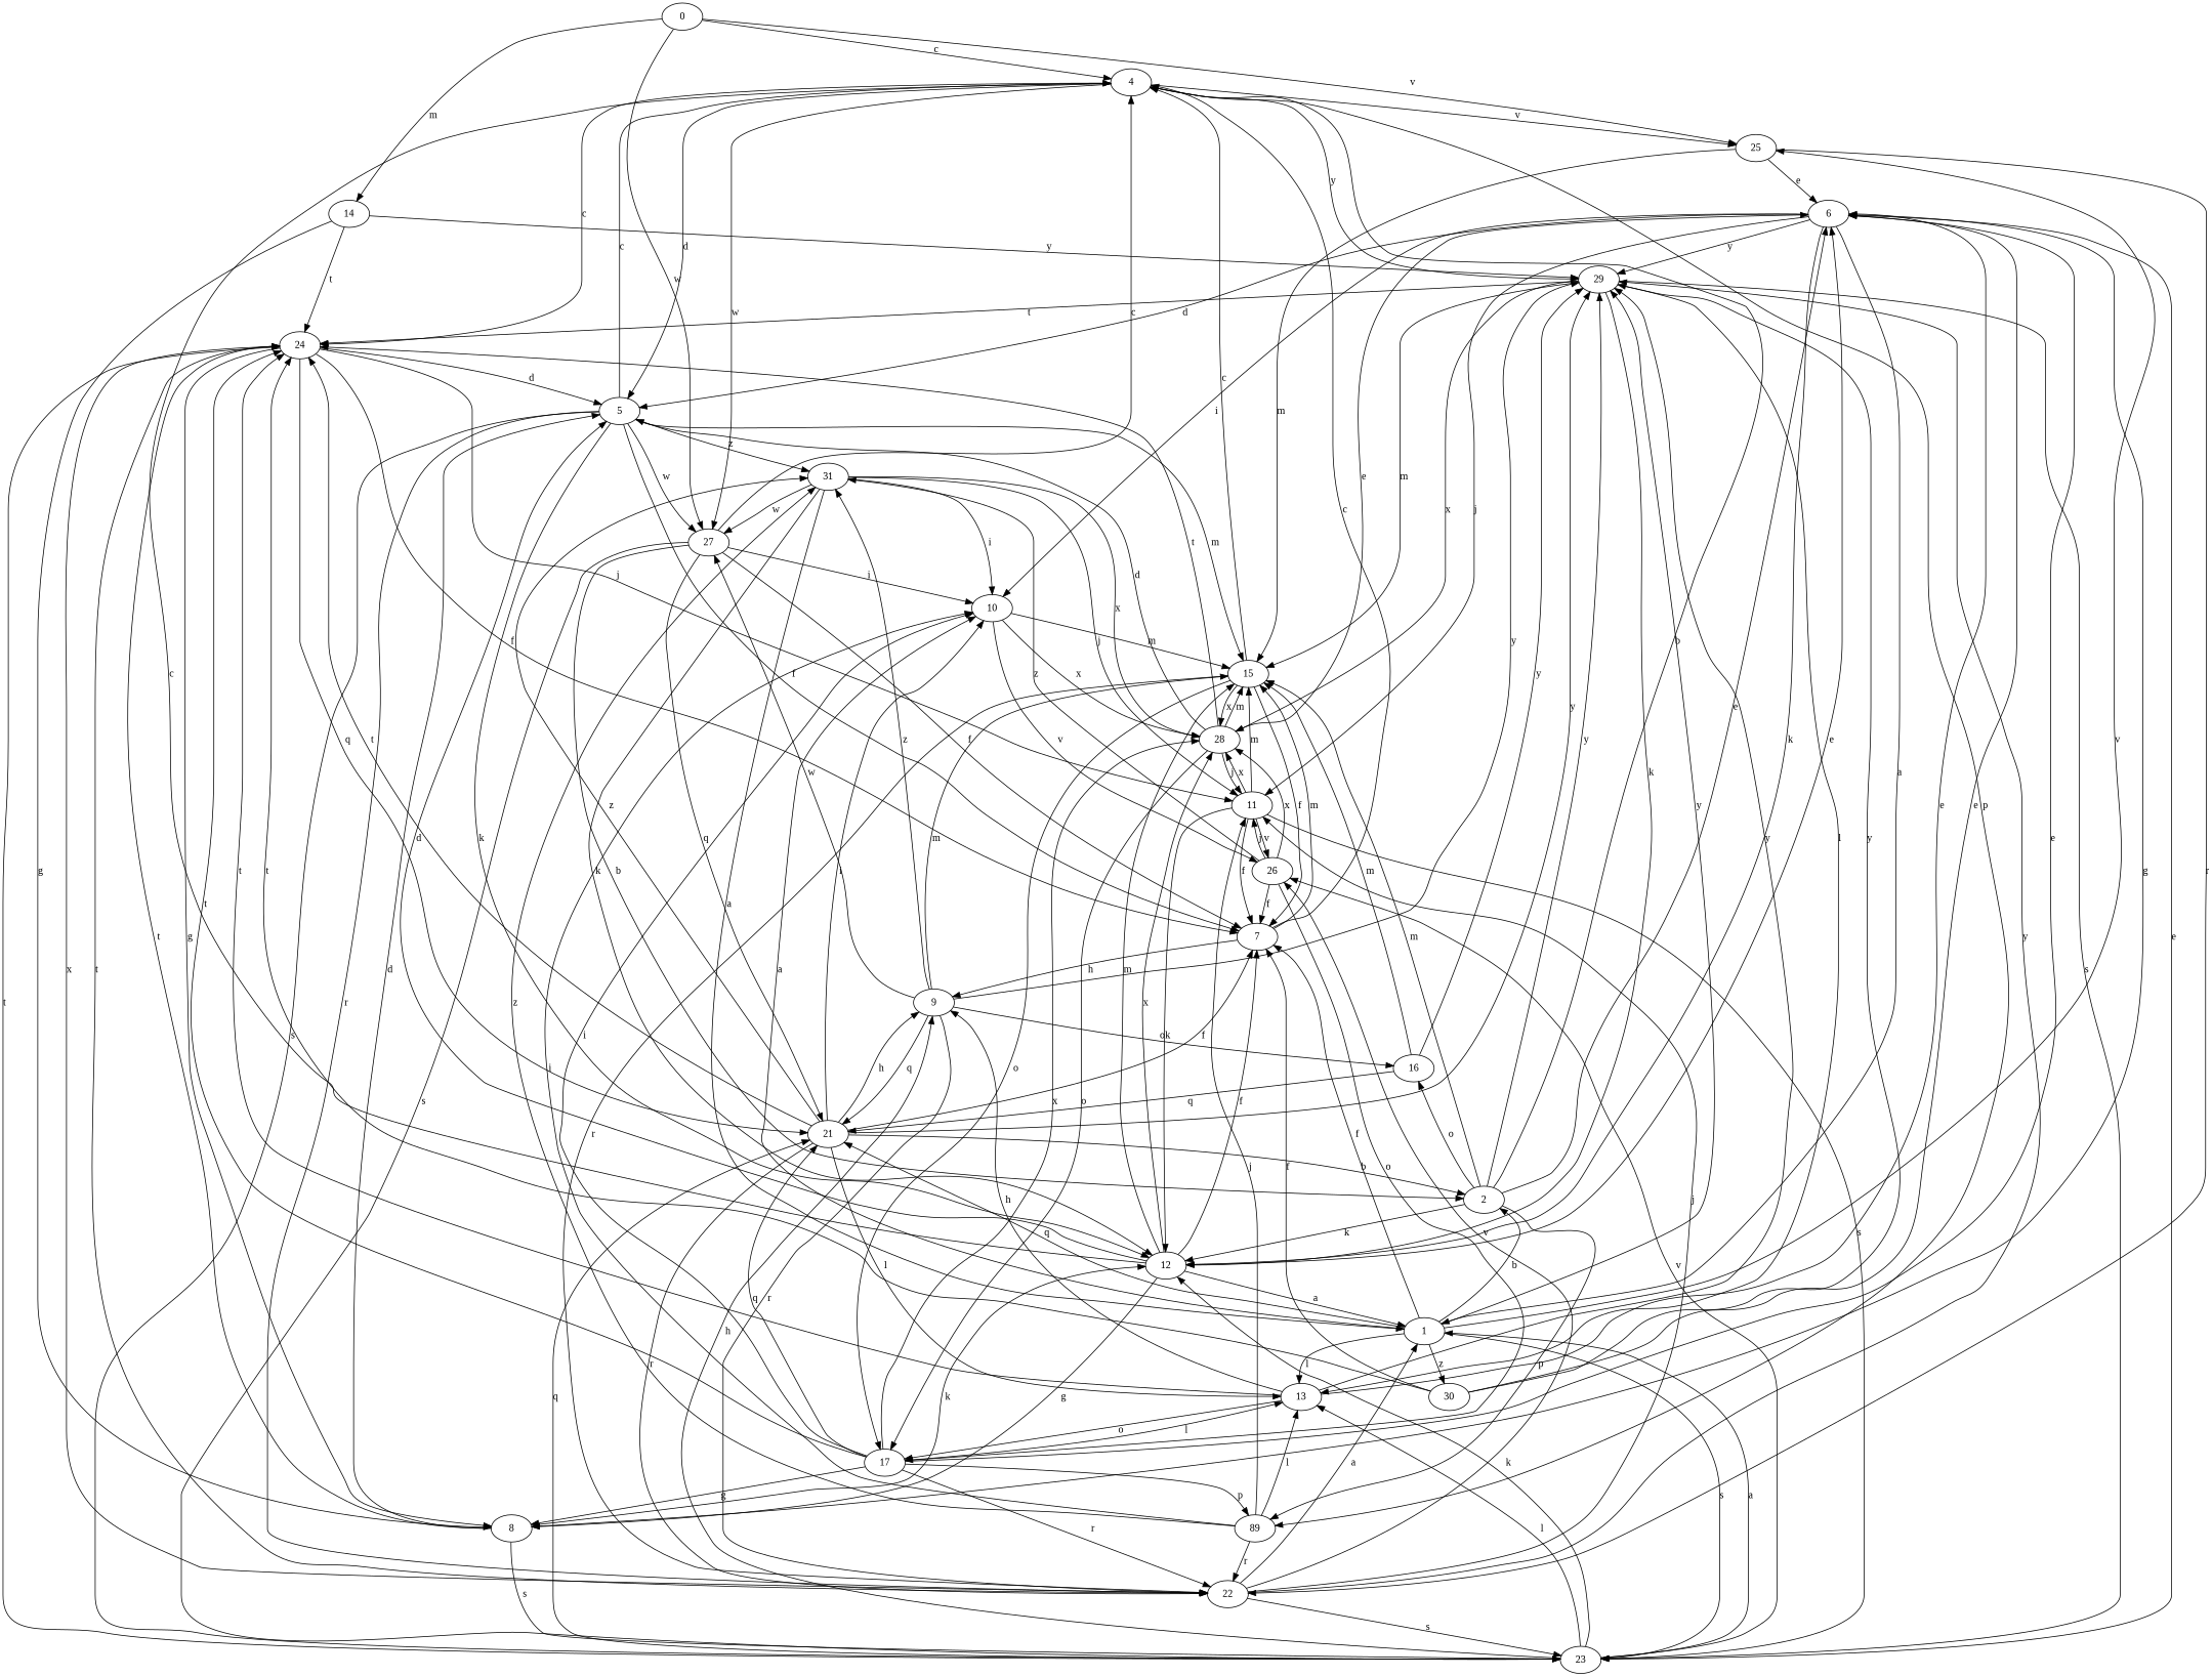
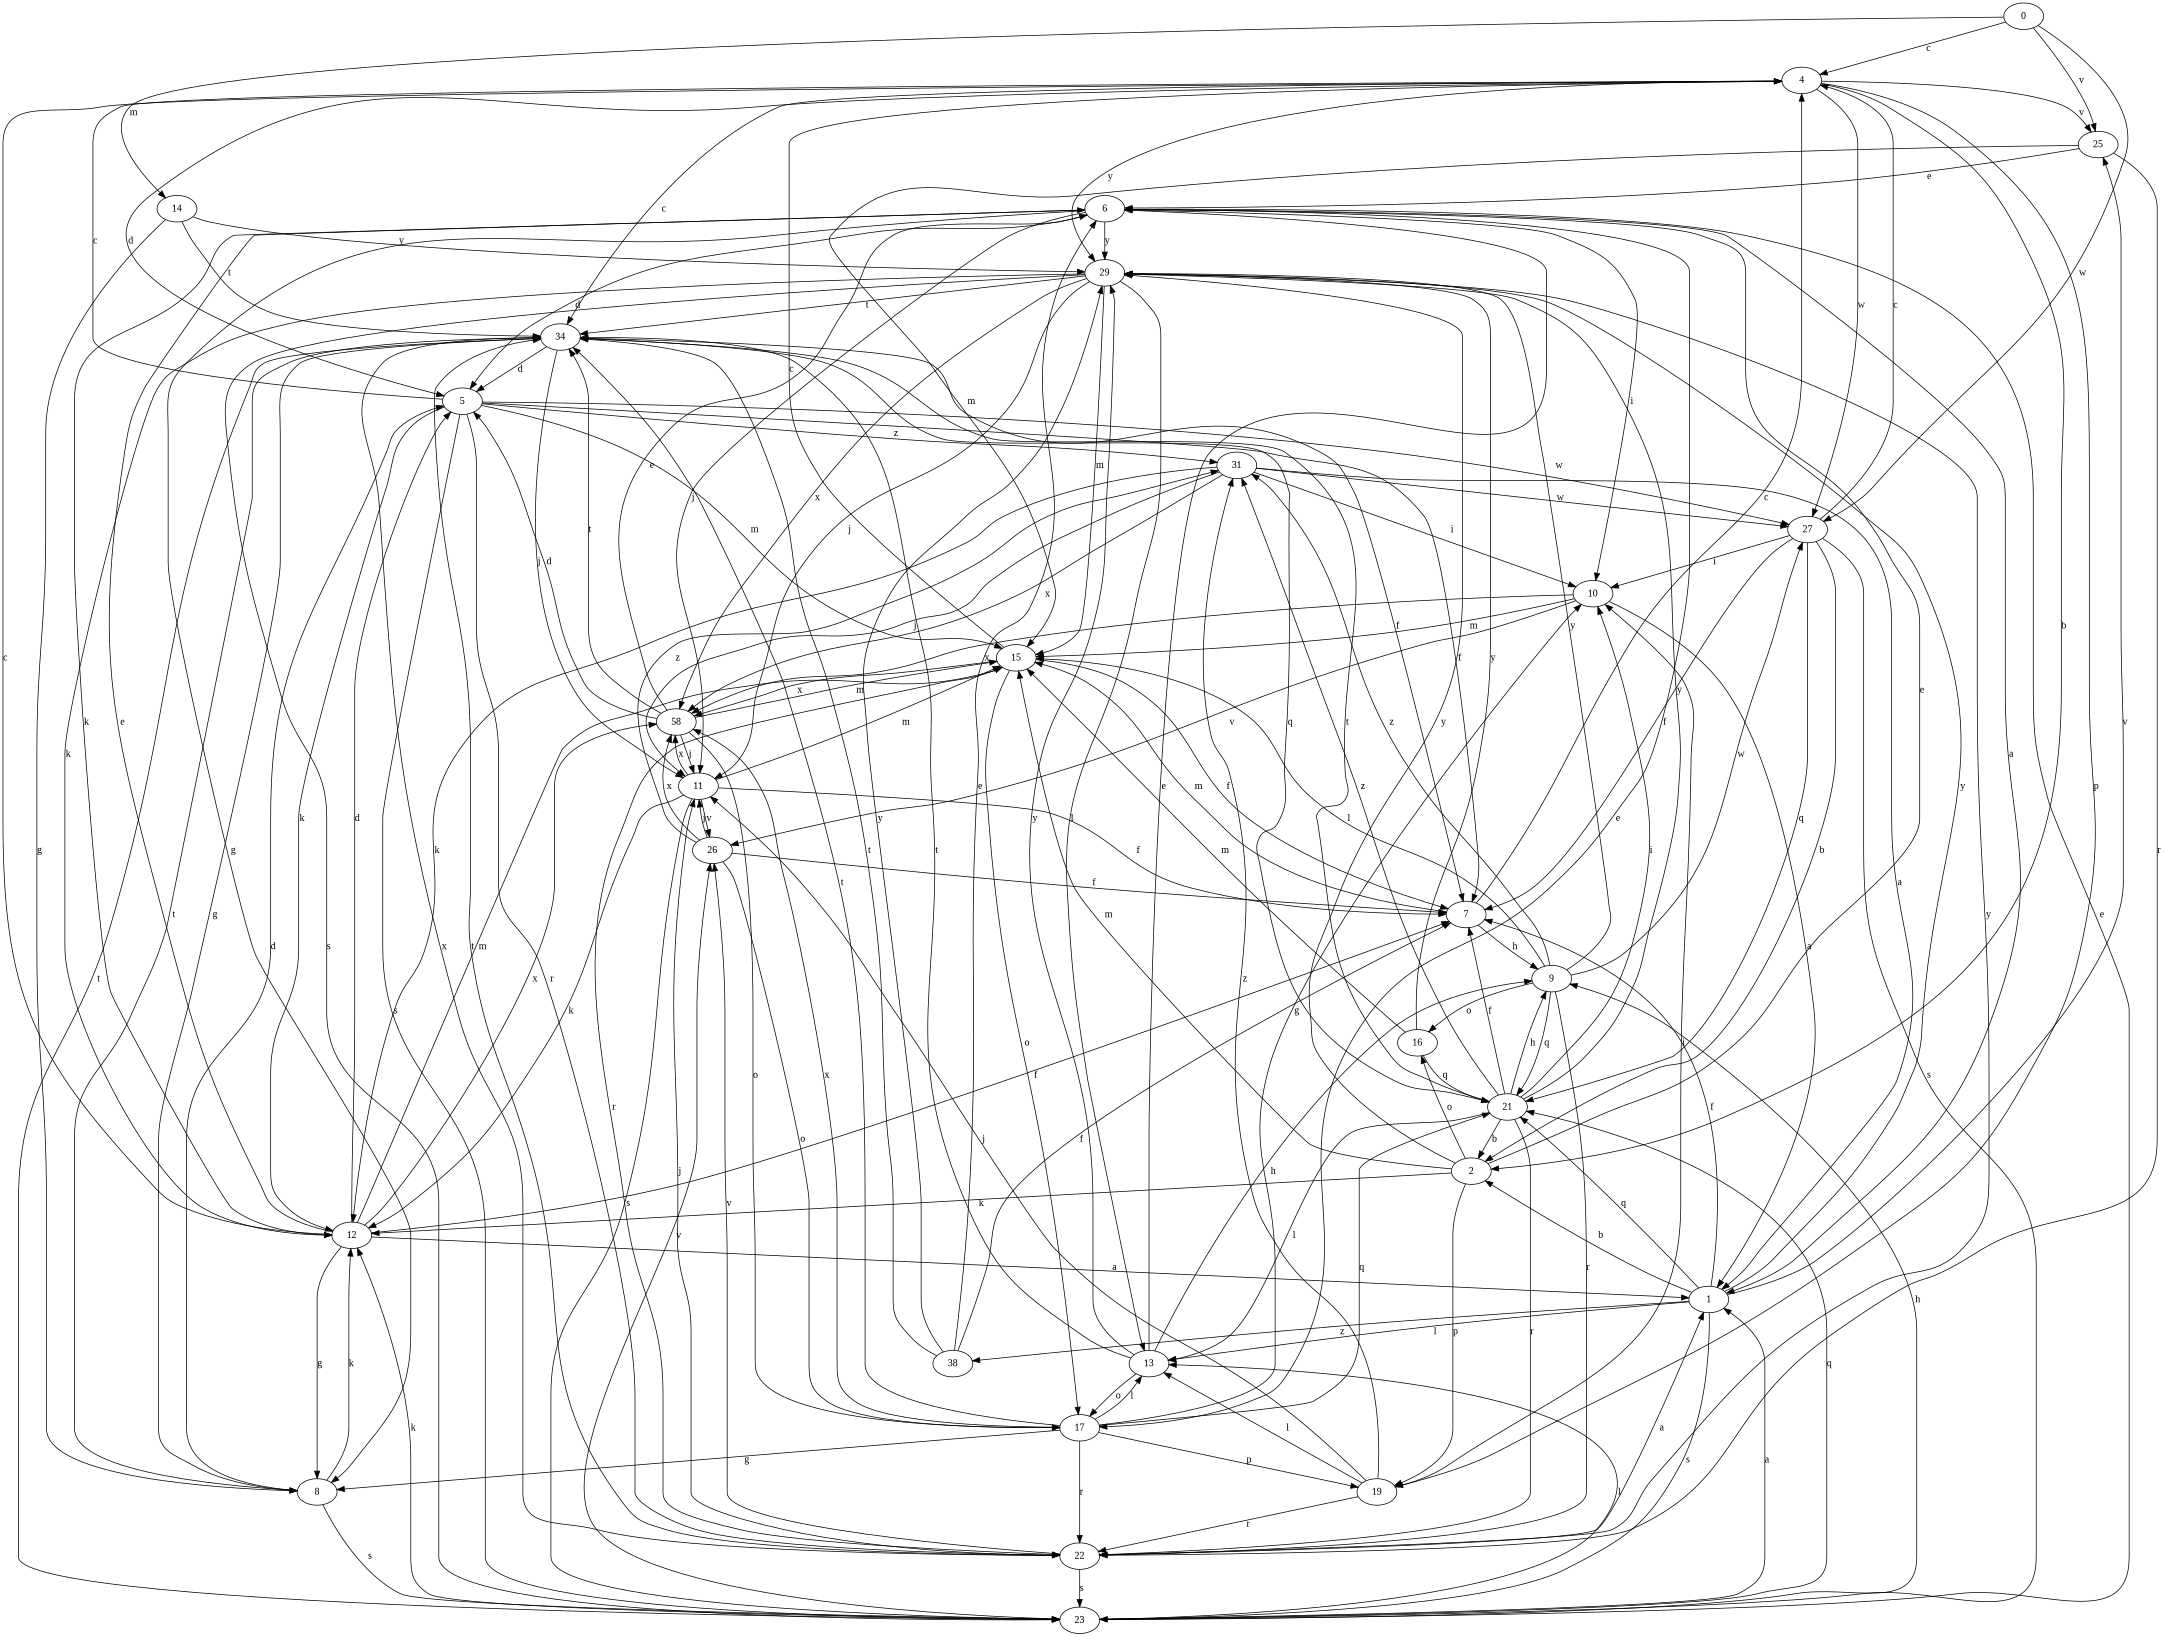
  strict digraph {
    fontname="Liberation Serif"
    node [fontname="Liberation Serif"]
    edge [fontname="Liberation Serif"]
    0
    4
    14
    25
    27
    2
    29
-   19 [label=89]
+   19
    5
-   24
+   24 [label=34]
    8
    6
    15
    22
    7
    21
    23
    10
    1
    13
-   30
+   30 [label=38]
    12
    16
    9
    17
    31
    26
    11
-   28
+   28 [label=58]
    0 -> 4 [label=c]
    0 -> 14 [label=m]
    0 -> 25 [label=v]
    0 -> 27 [label=w]
    4 -> 25 [label=v]
    4 -> 27 [label=w]
-   2 -> 4 [label=b]
+   4 -> 2 [label=b]
    4 -> 29 [label=y]
    4 -> 19 [label=p]
    4 -> 5 [label=d]
    4 -> 24 [label=c]
    14 -> 29 [label=y]
    14 -> 24 [label=t]
    14 -> 8 [label=g]
    25 -> 6 [label=e]
    25 -> 15 [label=m]
    25 -> 22 [label=r]
    27 -> 4 [label=c]
    27 -> 2 [label=b]
    27 -> 7 [label=f]
    27 -> 21 [label=q]
    27 -> 23 [label=s]
    27 -> 10 [label=i]
    2 -> 29 [label=y]
    2 -> 19 [label=p]
    2 -> 6 [label=e]
    2 -> 15 [label=m]
    2 -> 12 [label=k]
    2 -> 16 [label=o]
    29 -> 24 [label=t]
    29 -> 15 [label=m]
    29 -> 23 [label=s]
    29 -> 13 [label=l]
    29 -> 12 [label=k]
+   29 -> 11 [label=j]
    29 -> 28 [label=x]
    19 -> 22 [label=r]
    19 -> 10 [label=i]
    19 -> 13 [label=l]
    19 -> 31 [label=z]
    19 -> 11 [label=j]
    5 -> 4 [label=c]
    5 -> 27 [label=w]
    5 -> 15 [label=m]
    5 -> 22 [label=r]
    5 -> 7 [label=f]
    5 -> 23 [label=s]
    5 -> 12 [label=k]
    5 -> 31 [label=z]
    24 -> 5 [label=d]
    24 -> 8 [label=g]
    24 -> 22 [label=x]
    24 -> 7 [label=f]
    24 -> 21 [label=q]
    24 -> 11 [label=j]
    8 -> 5 [label=d]
    8 -> 24 [label=t]
    8 -> 23 [label=s]
    8 -> 12 [label=k]
    6 -> 29 [label=y]
    6 -> 5 [label=d]
    6 -> 8 [label=g]
    6 -> 10 [label=i]
    6 -> 1 [label=a]
    6 -> 12 [label=k]
    6 -> 11 [label=j]
    15 -> 4 [label=c]
    15 -> 22 [label=r]
    15 -> 7 [label=f]
    15 -> 17 [label=o]
    15 -> 28 [label=x]
    22 -> 29 [label=y]
    22 -> 24 [label=t]
    22 -> 23 [label=s]
    22 -> 1 [label=a]
    22 -> 26 [label=v]
    22 -> 11 [label=j]
    7 -> 4 [label=c]
    7 -> 15 [label=m]
    7 -> 9 [label=h]
    21 -> 2 [label=b]
    21 -> 29 [label=y]
    21 -> 24 [label=t]
    21 -> 22 [label=r]
    21 -> 7 [label=f]
    21 -> 10 [label=i]
    21 -> 13 [label=l]
    21 -> 9 [label=h]
    21 -> 31 [label=z]
    23 -> 24 [label=t]
    23 -> 6 [label=e]
    23 -> 21 [label=q]
    23 -> 1 [label=a]
    23 -> 13 [label=l]
    23 -> 12 [label=k]
    23 -> 9 [label=h]
    23 -> 26 [label=v]
    10 -> 15 [label=m]
-   1 -> 10 [label=a]
+   10 -> 1 [label=a]
    10 -> 26 [label=v]
    10 -> 28 [label=x]
    1 -> 25 [label=v]
    1 -> 2 [label=b]
    1 -> 29 [label=y]
    1 -> 7 [label=f]
    1 -> 21 [label=q]
    1 -> 23 [label=s]
    1 -> 13 [label=l]
    1 -> 30 [label=z]
    13 -> 29 [label=y]
    13 -> 24 [label=t]
    13 -> 6 [label=e]
    13 -> 9 [label=h]
    13 -> 17 [label=o]
    30 -> 29 [label=y]
    30 -> 24 [label=t]
    30 -> 6 [label=e]
    30 -> 7 [label=f]
    12 -> 4 [label=c]
    12 -> 5 [label=d]
    12 -> 8 [label=g]
    12 -> 6 [label=e]
    12 -> 15 [label=m]
    12 -> 7 [label=f]
    12 -> 1 [label=a]
    12 -> 28 [label=x]
    16 -> 29 [label=y]
    16 -> 15 [label=m]
    16 -> 21 [label=q]
    9 -> 27 [label=w]
    9 -> 29 [label=y]
-   9 -> 15 [label=m]
+   9 -> 15 [label=l]
    9 -> 22 [label=r]
    9 -> 21 [label=q]
    9 -> 16 [label=o]
    9 -> 31 [label=z]
    17 -> 19 [label=p]
    17 -> 24 [label=t]
    17 -> 8 [label=g]
-   17 -> 6 [label=e]
+   6 -> 17 [label=e]
    17 -> 22 [label=r]
    17 -> 21 [label=q]
-   17 -> 10 [label=i]
+   17 -> 10 [label=g]
    17 -> 13 [label=l]
    17 -> 28 [label=x]
    31 -> 27 [label=w]
    31 -> 10 [label=i]
    31 -> 1 [label=a]
    31 -> 12 [label=k]
    31 -> 11 [label=j]
    31 -> 28 [label=x]
    26 -> 7 [label=f]
    26 -> 17 [label=o]
    26 -> 31 [label=z]
    26 -> 11 [label=j]
    26 -> 28 [label=x]
    11 -> 15 [label=m]
    11 -> 7 [label=f]
    11 -> 23 [label=s]
    11 -> 12 [label=k]
    11 -> 26 [label=v]
    11 -> 28 [label=x]
    28 -> 5 [label=d]
    28 -> 24 [label=t]
    28 -> 6 [label=e]
    28 -> 15 [label=m]
    28 -> 17 [label=o]
    28 -> 11 [label=j]
  }
